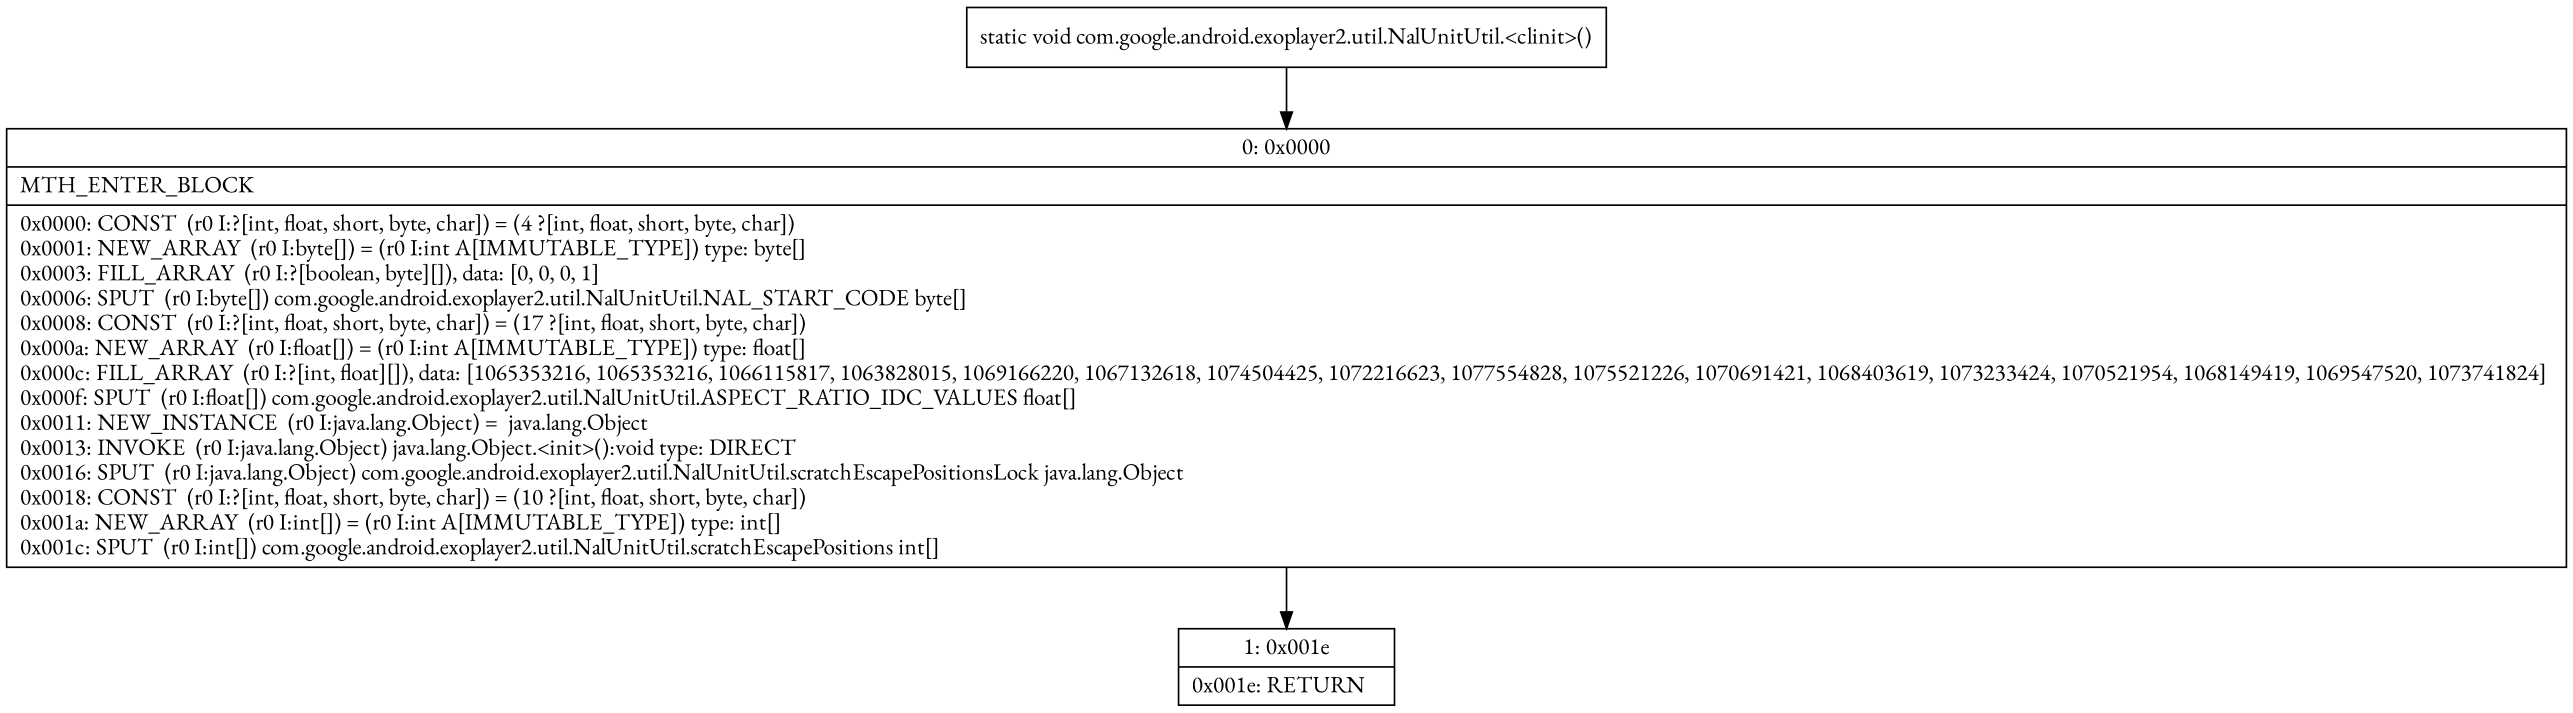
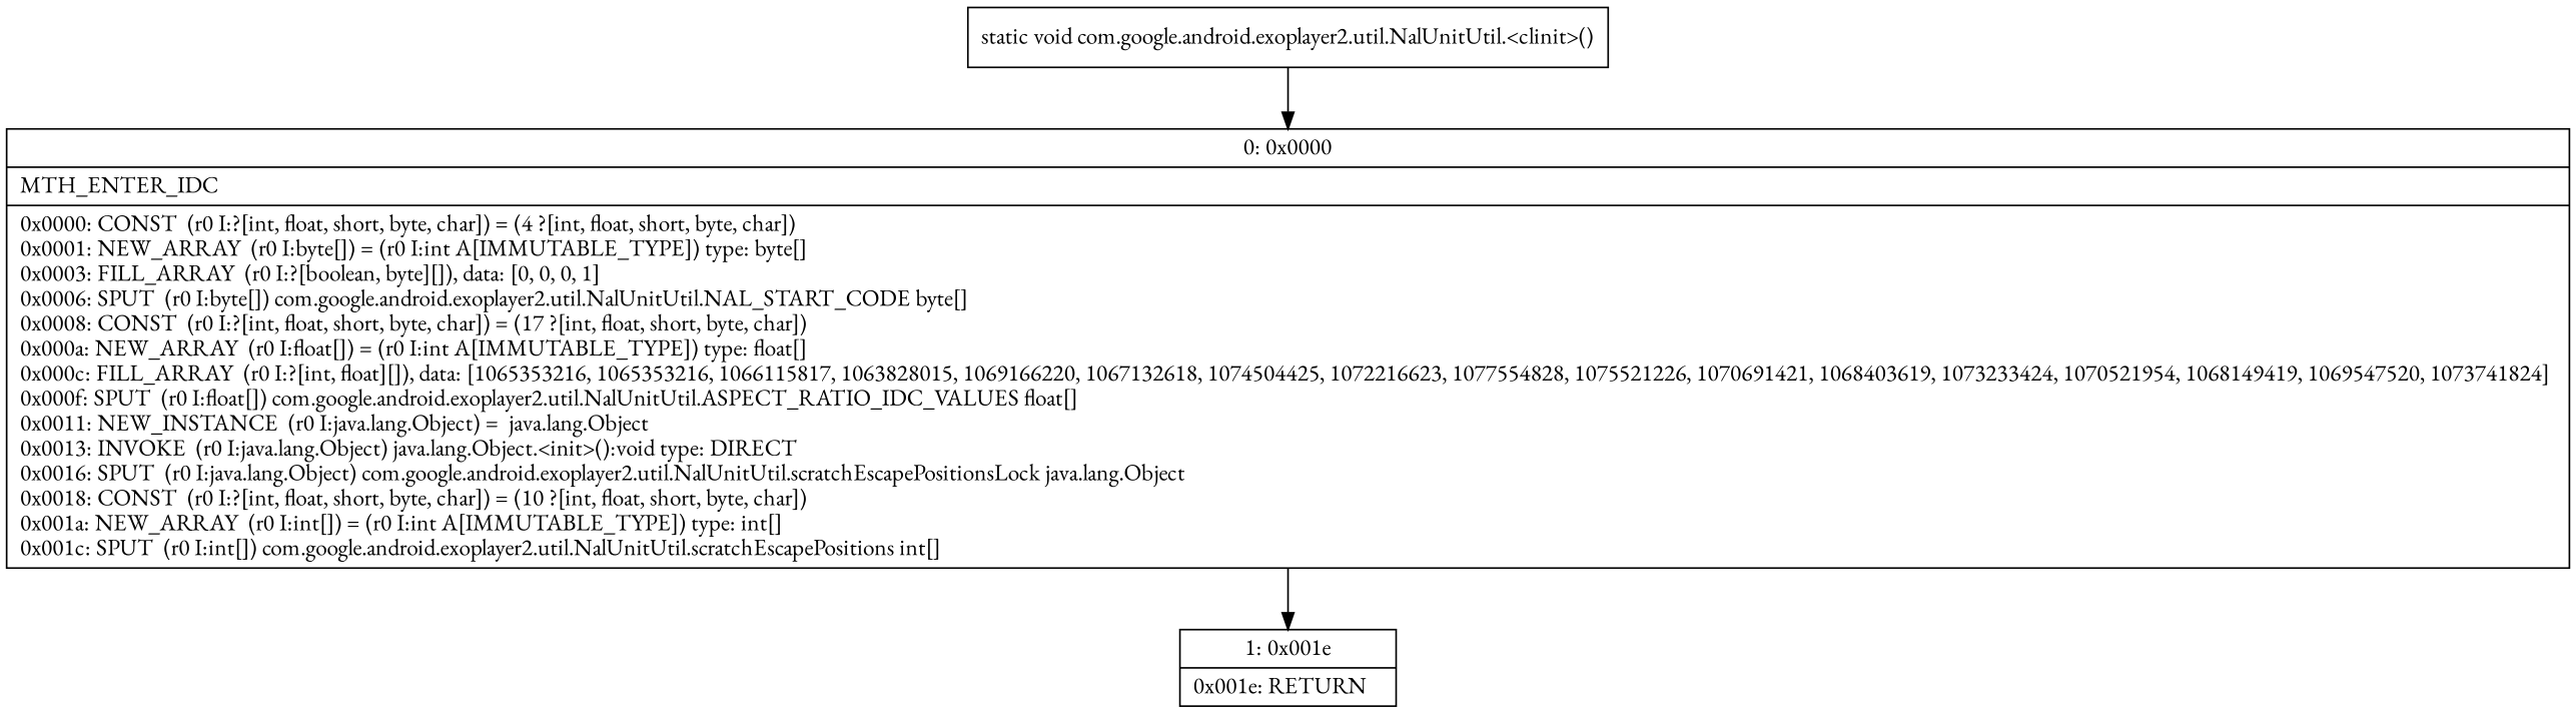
  digraph {
    fontname="EB Garamond"
    node [shape=record fontname="EB Garamond"]
    edge [fontname="EB Garamond"]
-   n1 [label="{0\:\ 0x0000|MTH_ENTER_BLOCK\l|0x0000: CONST  (r0 I:?[int, float, short, byte, char]) = (4 ?[int, float, short, byte, char]) \l0x0001: NEW_ARRAY  (r0 I:byte[]) = (r0 I:int A[IMMUTABLE_TYPE]) type: byte[] \l0x0003: FILL_ARRAY  (r0 I:?[boolean, byte][]), data: [0, 0, 0, 1] \l0x0006: SPUT  (r0 I:byte[]) com.google.android.exoplayer2.util.NalUnitUtil.NAL_START_CODE byte[] \l0x0008: CONST  (r0 I:?[int, float, short, byte, char]) = (17 ?[int, float, short, byte, char]) \l0x000a: NEW_ARRAY  (r0 I:float[]) = (r0 I:int A[IMMUTABLE_TYPE]) type: float[] \l0x000c: FILL_ARRAY  (r0 I:?[int, float][]), data: [1065353216, 1065353216, 1066115817, 1063828015, 1069166220, 1067132618, 1074504425, 1072216623, 1077554828, 1075521226, 1070691421, 1068403619, 1073233424, 1070521954, 1068149419, 1069547520, 1073741824] \l0x000f: SPUT  (r0 I:float[]) com.google.android.exoplayer2.util.NalUnitUtil.ASPECT_RATIO_IDC_VALUES float[] \l0x0011: NEW_INSTANCE  (r0 I:java.lang.Object) =  java.lang.Object \l0x0013: INVOKE  (r0 I:java.lang.Object) java.lang.Object.\<init\>():void type: DIRECT \l0x0016: SPUT  (r0 I:java.lang.Object) com.google.android.exoplayer2.util.NalUnitUtil.scratchEscapePositionsLock java.lang.Object \l0x0018: CONST  (r0 I:?[int, float, short, byte, char]) = (10 ?[int, float, short, byte, char]) \l0x001a: NEW_ARRAY  (r0 I:int[]) = (r0 I:int A[IMMUTABLE_TYPE]) type: int[] \l0x001c: SPUT  (r0 I:int[]) com.google.android.exoplayer2.util.NalUnitUtil.scratchEscapePositions int[] \l}"]
+   n1 [label="{0\:\ 0x0000|MTH_ENTER_IDC\l|0x0000: CONST  (r0 I:?[int, float, short, byte, char]) = (4 ?[int, float, short, byte, char]) \l0x0001: NEW_ARRAY  (r0 I:byte[]) = (r0 I:int A[IMMUTABLE_TYPE]) type: byte[] \l0x0003: FILL_ARRAY  (r0 I:?[boolean, byte][]), data: [0, 0, 0, 1] \l0x0006: SPUT  (r0 I:byte[]) com.google.android.exoplayer2.util.NalUnitUtil.NAL_START_CODE byte[] \l0x0008: CONST  (r0 I:?[int, float, short, byte, char]) = (17 ?[int, float, short, byte, char]) \l0x000a: NEW_ARRAY  (r0 I:float[]) = (r0 I:int A[IMMUTABLE_TYPE]) type: float[] \l0x000c: FILL_ARRAY  (r0 I:?[int, float][]), data: [1065353216, 1065353216, 1066115817, 1063828015, 1069166220, 1067132618, 1074504425, 1072216623, 1077554828, 1075521226, 1070691421, 1068403619, 1073233424, 1070521954, 1068149419, 1069547520, 1073741824] \l0x000f: SPUT  (r0 I:float[]) com.google.android.exoplayer2.util.NalUnitUtil.ASPECT_RATIO_IDC_VALUES float[] \l0x0011: NEW_INSTANCE  (r0 I:java.lang.Object) =  java.lang.Object \l0x0013: INVOKE  (r0 I:java.lang.Object) java.lang.Object.\<init\>():void type: DIRECT \l0x0016: SPUT  (r0 I:java.lang.Object) com.google.android.exoplayer2.util.NalUnitUtil.scratchEscapePositionsLock java.lang.Object \l0x0018: CONST  (r0 I:?[int, float, short, byte, char]) = (10 ?[int, float, short, byte, char]) \l0x001a: NEW_ARRAY  (r0 I:int[]) = (r0 I:int A[IMMUTABLE_TYPE]) type: int[] \l0x001c: SPUT  (r0 I:int[]) com.google.android.exoplayer2.util.NalUnitUtil.scratchEscapePositions int[] \l}"]
    n2 [label="{1\:\ 0x001e|0x001e: RETURN   \l}"]
    n3 [label="{static void com.google.android.exoplayer2.util.NalUnitUtil.\<clinit\>() }"]
    n1 -> n2
    n3 -> n1
  }
